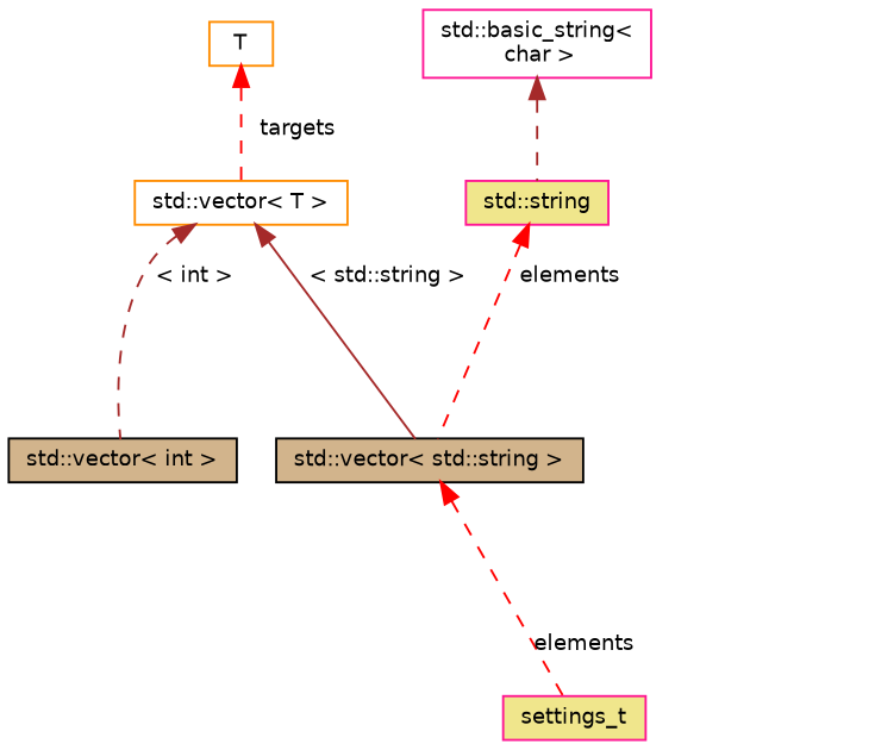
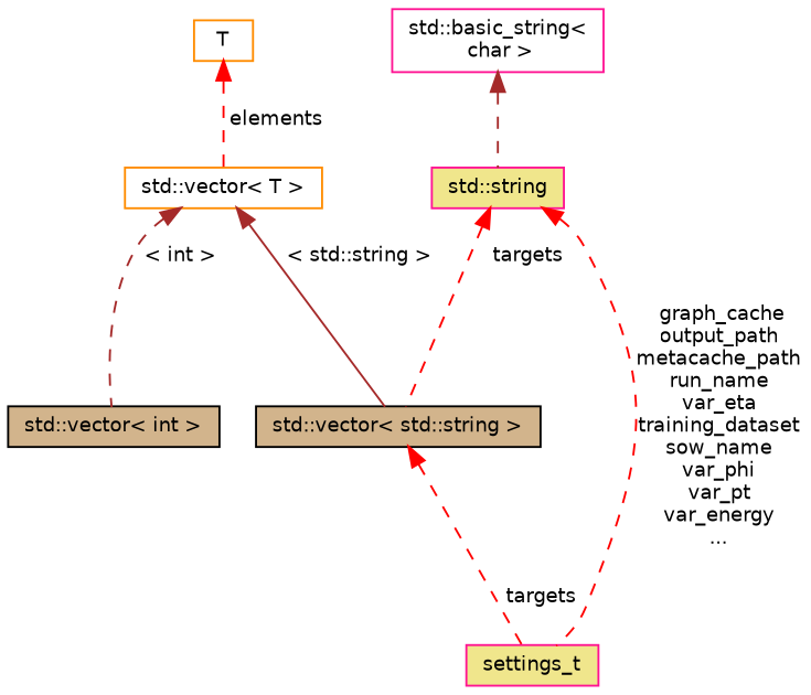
  digraph {
    node [color=deeppink fillcolor=white fontname=Helvetica fontsize=10 shape=record style=filled]
    edge [color=red dir=back fontname=Helvetica fontsize=10 labelfontname=Helvetica labelfontsize=10 style=dashed]
    n1 [fillcolor=khaki fontcolor=black height=0.2 label=settings_t width=0.4]
    n2 [fillcolor=khaki height=0.2 label="std::string" width=0.4]
    n3 [color=black fillcolor=tan height=0.2 label="std::vector\< std::string \>" width=0.4]
    n4 [height=0.2 label="std::basic_string\<\l char \>" width=0.4]
    n5 [color=black fillcolor=tan height=0.2 label="std::vector\< int \>" width=0.4]
    n6 [color=darkorange height=0.2 label="std::vector\< T \>" width=0.4]
    n7 [color=darkorange height=0.2 label=T width=0.4]
-   n2 -> n3 [label=" elements"]
-   n3 -> n1 [label=" elements"]
+   n2 -> n1 [label=" graph_cache\noutput_path\nmetacache_path\nrun_name\nvar_eta\ntraining_dataset\nsow_name\nvar_phi\nvar_pt\nvar_energy\n..."]
+   n2 -> n3 [label=" targets"]
+   n3 -> n1 [label=" targets"]
    n4 -> n2 [color=brown]
    n6 -> n3 [color=brown label=" \< std::string \>" style=solid]
    n6 -> n5 [color=brown label=" \< int \>"]
-   n7 -> n6 [label=" targets"]
+   n7 -> n6 [label=" elements"]
  }
